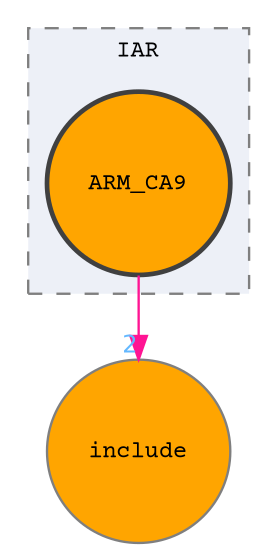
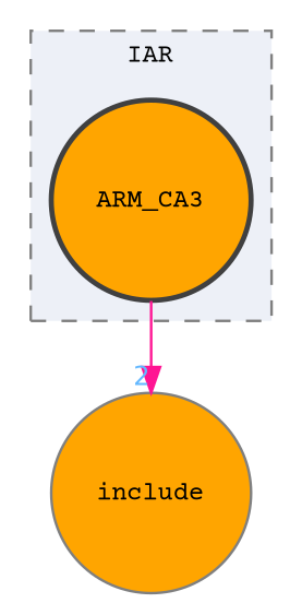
  digraph {
    compound=true
    fontname="Courier Prime"
    node [fillcolor=orange fontname="Courier Prime" fontsize=10 shape=circle]
-   n1 [color=grey25 height=0.2 label=ARM_CA9 style="filled,bold" width=0.4]
+   n1 [color=grey25 height=0.2 label=ARM_CA3 style="filled,bold" width=0.4]
    n2 [color=grey50 height=0.2 label=include style=filled width=0.4]
    subgraph cluster_1 {
      bgcolor="#edf0f7"
      fontsize=10
      label=IAR
      pencolor=grey50
      style="filled,dashed"
      n1
    }
    n1 -> n2 [color=deeppink fontcolor=steelblue1 fontname="Courier Prime" fontsize=10 headlabel=2 labeldistance=1.5 labelfontname=Helvetica labelfontsize=10]
  }
